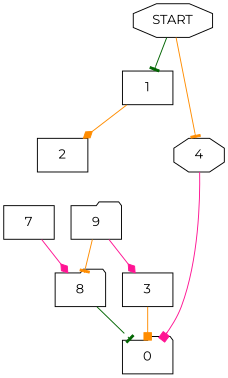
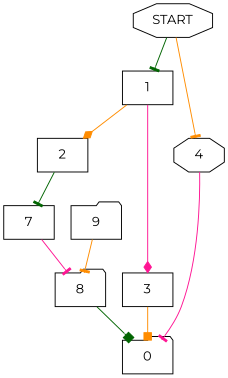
  digraph {
    fontname=Montserrat
    node [fontname=Montserrat shape=box]
    edge [arrowhead=tee color=darkorange fontname=Montserrat]
    n1 [label=START shape=octagon]
    1
    4 [shape=octagon]
    2
    3
    7
    n7 [label=0 shape=folder]
    8 [shape=folder]
    9 [shape=folder]
    n1 -> 1 [color=darkgreen]
    n1 -> 4
    1 -> 2 [arrowhead=diamond]
-   9 -> 3 [arrowhead=diamond color=deeppink]
-   4 -> n7 [arrowhead=box color=deeppink]
+   1 -> 3 [arrowhead=diamond color=deeppink]
+   4 -> n7 [color=deeppink]
+   2 -> 7 [color=darkgreen]
    3 -> n7 [arrowhead=box]
-   7 -> 8 [arrowhead=diamond color=deeppink]
-   8 -> n7 [color=darkgreen]
+   7 -> 8 [color=deeppink]
+   8 -> n7 [arrowhead=box color=darkgreen]
    9 -> 8
  }
